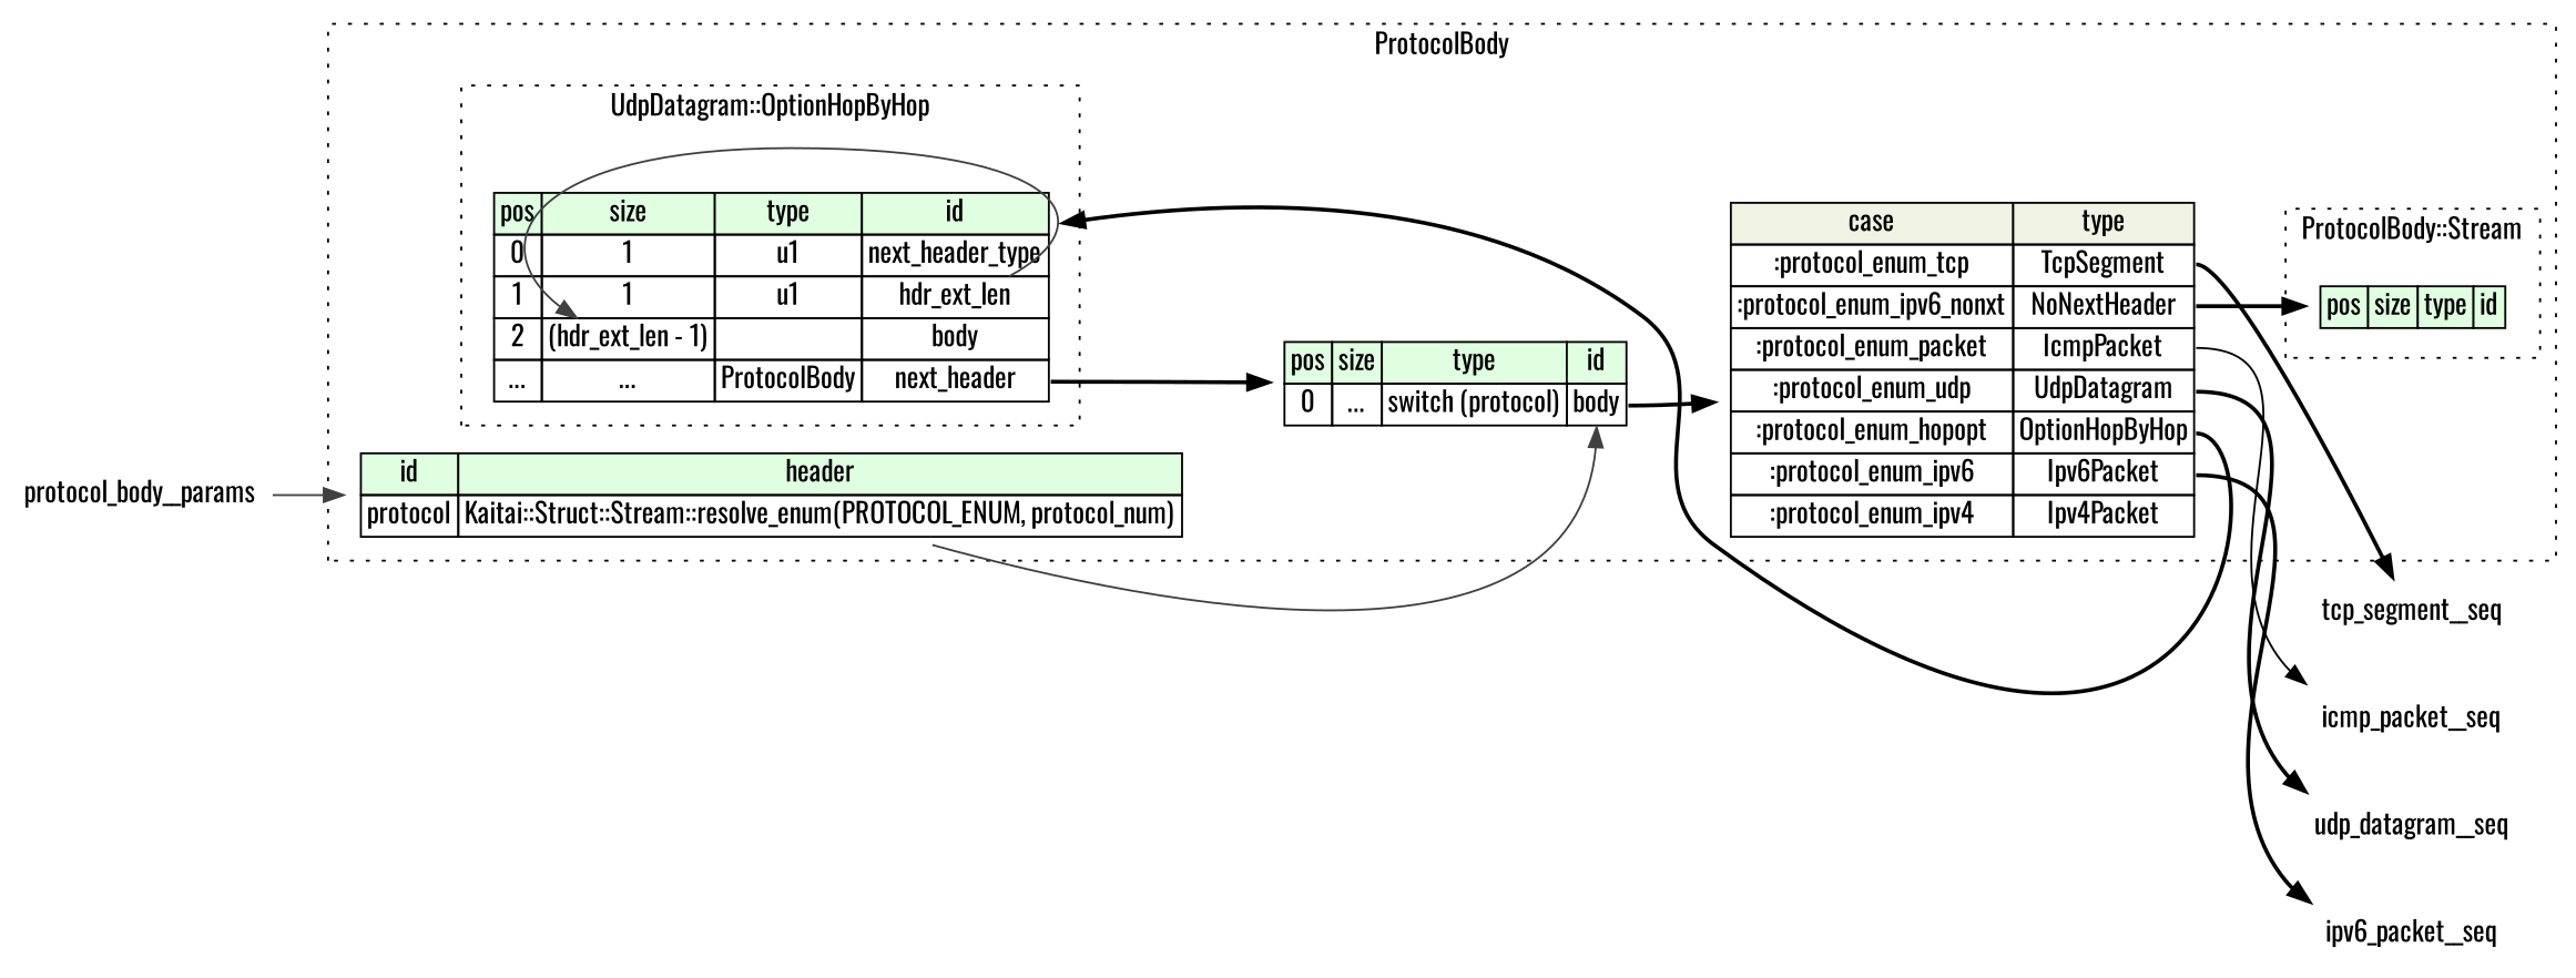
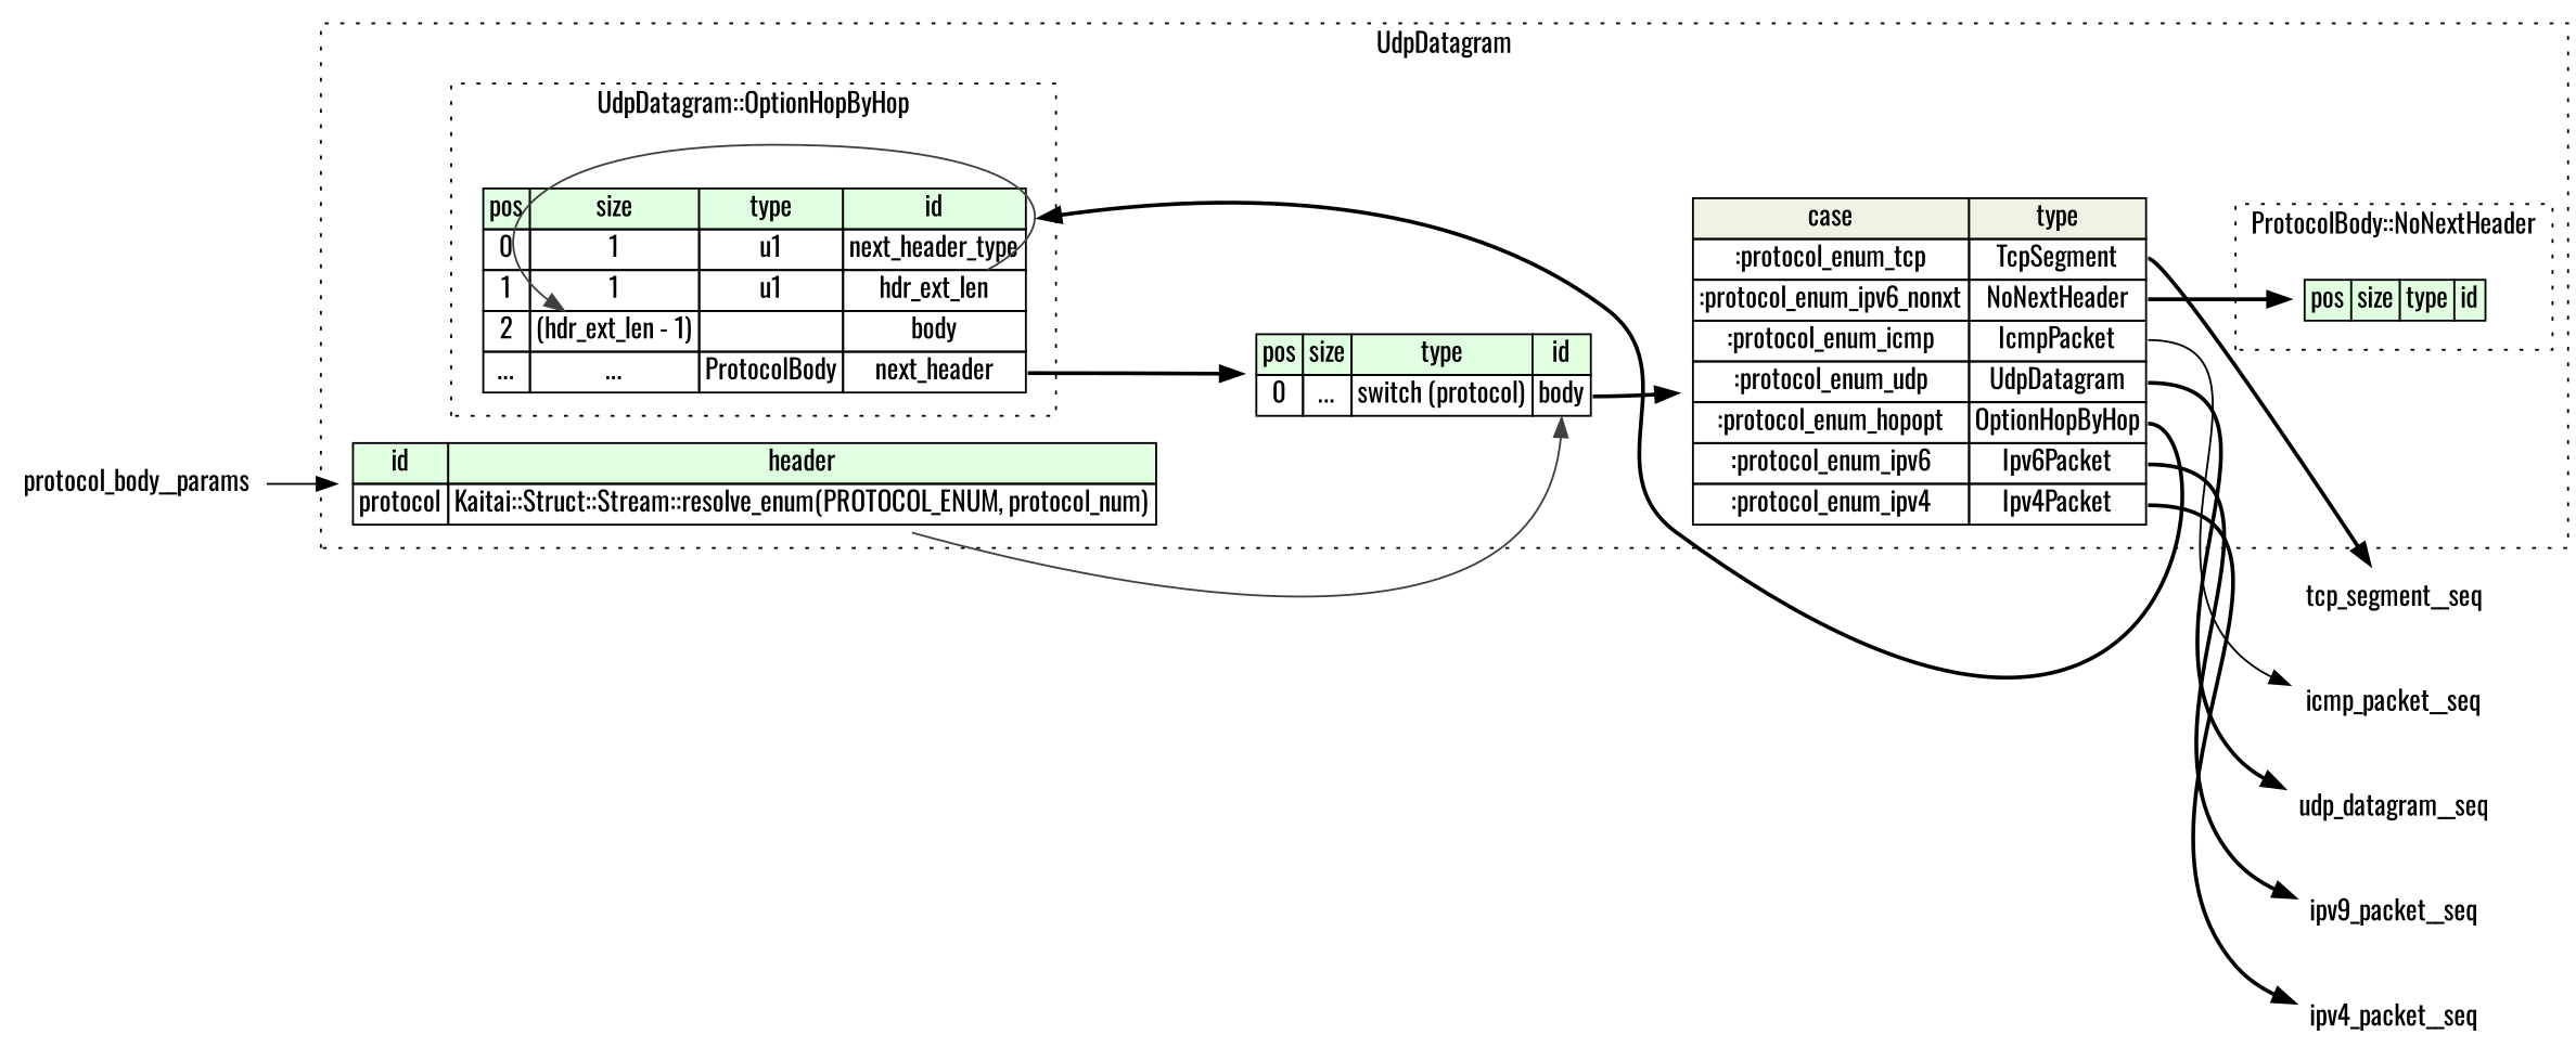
  digraph {
    fontname=Oswald
    rankdir=LR
    node [fontname=Oswald shape=plaintext]
    edge [fontname=Oswald style=bold]
    n1 [label=<<TABLE BORDER="0" CELLBORDER="1" CELLSPACING="0"> 				<TR><TD BGCOLOR="#E0FFE0">pos</TD><TD BGCOLOR="#E0FFE0">size</TD><TD BGCOLOR="#E0FFE0">type</TD><TD BGCOLOR="#E0FFE0">id</TD></TR> 			</TABLE>>]
    n2 [label=<<TABLE BORDER="0" CELLBORDER="1" CELLSPACING="0"> 				<TR><TD BGCOLOR="#E0FFE0">pos</TD><TD BGCOLOR="#E0FFE0">size</TD><TD BGCOLOR="#E0FFE0">type</TD><TD BGCOLOR="#E0FFE0">id</TD></TR> 				<TR><TD PORT="next_header_type_pos">0</TD><TD PORT="next_header_type_size">1</TD><TD>u1</TD><TD PORT="next_header_type_type">next_header_type</TD></TR> 				<TR><TD PORT="hdr_ext_len_pos">1</TD><TD PORT="hdr_ext_len_size">1</TD><TD>u1</TD><TD PORT="hdr_ext_len_type">hdr_ext_len</TD></TR> 				<TR><TD PORT="body_pos">2</TD><TD PORT="body_size">(hdr_ext_len - 1)</TD><TD></TD><TD PORT="body_type">body</TD></TR> 				<TR><TD PORT="next_header_pos">...</TD><TD PORT="next_header_size">...</TD><TD>ProtocolBody</TD><TD PORT="next_header_type">next_header</TD></TR> 			</TABLE>>]
    n3 [label=<<TABLE BORDER="0" CELLBORDER="1" CELLSPACING="0"> 			<TR><TD BGCOLOR="#E0FFE0">pos</TD><TD BGCOLOR="#E0FFE0">size</TD><TD BGCOLOR="#E0FFE0">type</TD><TD BGCOLOR="#E0FFE0">id</TD></TR> 			<TR><TD PORT="body_pos">0</TD><TD PORT="body_size">...</TD><TD>switch (protocol)</TD><TD PORT="body_type">body</TD></TR> 		</TABLE>>]
    n4 [label=<<TABLE BORDER="0" CELLBORDER="1" CELLSPACING="0"> 			<TR><TD BGCOLOR="#E0FFE0">id</TD><TD BGCOLOR="#E0FFE0">header</TD></TR> 			<TR><TD>protocol</TD><TD>Kaitai::Struct::Stream::resolve_enum(PROTOCOL_ENUM, protocol_num)</TD></TR> 		</TABLE>>]
-   n5 [label=<<TABLE BORDER="0" CELLBORDER="1" CELLSPACING="0"> 	<TR><TD BGCOLOR="#F0F2E4">case</TD><TD BGCOLOR="#F0F2E4">type</TD></TR> 	<TR><TD>:protocol_enum_tcp</TD><TD PORT="case0">TcpSegment</TD></TR> 	<TR><TD>:protocol_enum_ipv6_nonxt</TD><TD PORT="case1">NoNextHeader</TD></TR> 	<TR><TD>:protocol_enum_packet</TD><TD PORT="case2">IcmpPacket</TD></TR> 	<TR><TD>:protocol_enum_udp</TD><TD PORT="case3">UdpDatagram</TD></TR> 	<TR><TD>:protocol_enum_hopopt</TD><TD PORT="case4">OptionHopByHop</TD></TR> 	<TR><TD>:protocol_enum_ipv6</TD><TD PORT="case5">Ipv6Packet</TD></TR> 	<TR><TD>:protocol_enum_ipv4</TD><TD PORT="case6">Ipv4Packet</TD></TR> </TABLE>>]
+   n5 [label=<<TABLE BORDER="0" CELLBORDER="1" CELLSPACING="0"> 	<TR><TD BGCOLOR="#F0F2E4">case</TD><TD BGCOLOR="#F0F2E4">type</TD></TR> 	<TR><TD>:protocol_enum_tcp</TD><TD PORT="case0">TcpSegment</TD></TR> 	<TR><TD>:protocol_enum_ipv6_nonxt</TD><TD PORT="case1">NoNextHeader</TD></TR> 	<TR><TD>:protocol_enum_icmp</TD><TD PORT="case2">IcmpPacket</TD></TR> 	<TR><TD>:protocol_enum_udp</TD><TD PORT="case3">UdpDatagram</TD></TR> 	<TR><TD>:protocol_enum_hopopt</TD><TD PORT="case4">OptionHopByHop</TD></TR> 	<TR><TD>:protocol_enum_ipv6</TD><TD PORT="case5">Ipv6Packet</TD></TR> 	<TR><TD>:protocol_enum_ipv4</TD><TD PORT="case6">Ipv4Packet</TD></TR> </TABLE>>]
    tcp_segment__seq
    icmp_packet__seq
    udp_datagram__seq
-   ipv6_packet__seq
+   ipv6_packet__seq [label=ipv9_packet__seq]
+   ipv4_packet__seq
    protocol_body__params
    subgraph cluster_1 {
-     label=ProtocolBody
+     label=UdpDatagram
      style=dotted
      n3
      n4
      n5
      subgraph cluster_2 {
-       label="ProtocolBody::Stream"
+       label="ProtocolBody::NoNextHeader"
        style=dotted
        n1
      }
      subgraph cluster_3 {
        label="UdpDatagram::OptionHopByHop"
        style=dotted
        n2
      }
    }
    n2 -> n2 [color="#404040" headport=body_size tailport=hdr_ext_len_type style=""]
    n2 -> n3 [tailport=next_header_type]
    n3 -> n5 [tailport=body_type]
    n4 -> n3 [color="#404040" headport=body_type tailport=protocol_type style=""]
    n5 -> n1 [tailport=case1]
    n5 -> n2 [tailport=case4]
    n5 -> tcp_segment__seq [tailport=case0]
    n5 -> icmp_packet__seq [style=solid tailport=case2]
    n5 -> udp_datagram__seq [tailport=case3]
    n5 -> ipv6_packet__seq [tailport=case5]
-   protocol_body__params -> n4 [color="#404040" tailport=protocol_num_type style=""]
+   n5 -> ipv4_packet__seq [tailport=case6]
+   protocol_body__params -> n4 [color=black tailport=protocol_num_type style=""]
  }
